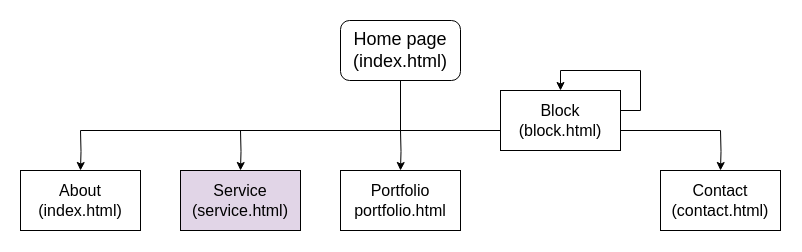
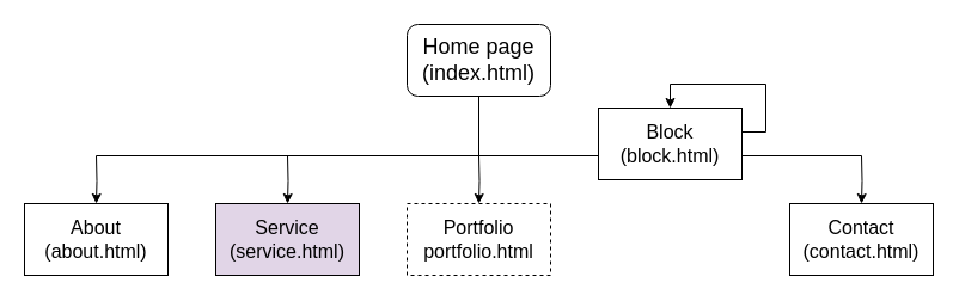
  <mxCell id="0" />
  <mxCell id="1" parent="0" />
  <mxCell id="2" value="&lt;font style=&quot;font-size: 18px;&quot;&gt;Home page&lt;br style=&quot;font-size: 18px;&quot;&gt;(index.html)&lt;/font&gt;" style="whiteSpace=wrap;html=1;fontSize=18;rounded=1;" parent="1" vertex="1"><mxGeometry x="340" y="20" width="120" height="60" as="geometry" /></mxCell>
  <mxCell id="3" style="edgeStyle=orthogonalEdgeStyle;rounded=0;orthogonalLoop=1;jettySize=auto;html=1;horizontal=0;" parent="1" target="4" edge="1"><mxGeometry relative="1" as="geometry"><mxPoint x="80" y="130" as="sourcePoint" /></mxGeometry></mxCell>
- <mxCell id="4" value="&lt;font style=&quot;font-size: 16px;&quot;&gt;About&lt;br style=&quot;font-size: 16px;&quot;&gt;(index.html)&lt;/font&gt;" style="rounded=0;whiteSpace=wrap;html=1;fontSize=16;" parent="1" vertex="1"><mxGeometry x="20" y="170" width="120" height="60" as="geometry" /></mxCell>
+ <mxCell id="4" value="&lt;font style=&quot;font-size: 16px;&quot;&gt;About&lt;br style=&quot;font-size: 16px;&quot;&gt;(about.html)&lt;/font&gt;" style="rounded=0;whiteSpace=wrap;html=1;fontSize=16;" parent="1" vertex="1"><mxGeometry x="20" y="170" width="120" height="60" as="geometry" /></mxCell>
  <mxCell id="5" style="edgeStyle=orthogonalEdgeStyle;rounded=0;orthogonalLoop=1;jettySize=auto;html=1;exitX=0.5;exitY=0;exitDx=0;exitDy=0;entryX=0.5;entryY=0;entryDx=0;entryDy=0;" parent="1" target="6" edge="1"><mxGeometry relative="1" as="geometry"><mxPoint x="240" y="130" as="sourcePoint" /></mxGeometry></mxCell>
  <mxCell id="6" value="Service&lt;br style=&quot;font-size: 16px;&quot;&gt;(service.html)" style="rounded=0;whiteSpace=wrap;html=1;fontSize=16;fillColor=#e1d5e7;" parent="1" vertex="1"><mxGeometry x="180" y="170" width="120" height="60" as="geometry" /></mxCell>
  <mxCell id="7" style="edgeStyle=orthogonalEdgeStyle;rounded=0;orthogonalLoop=1;jettySize=auto;html=1;exitX=0.5;exitY=0;exitDx=0;exitDy=0;entryX=0.5;entryY=0;entryDx=0;entryDy=0;" parent="1" target="8" edge="1"><mxGeometry relative="1" as="geometry"><mxPoint x="400" y="130" as="sourcePoint" /></mxGeometry></mxCell>
- <mxCell id="8" value="Portfolio&lt;br style=&quot;font-size: 16px;&quot;&gt;portfolio.html" style="rounded=0;whiteSpace=wrap;html=1;fontSize=16;" parent="1" vertex="1"><mxGeometry x="340" y="170" width="120" height="60" as="geometry" /></mxCell>
+ <mxCell id="8" value="Portfolio&lt;br style=&quot;font-size: 16px;&quot;&gt;portfolio.html" style="rounded=0;whiteSpace=wrap;html=1;fontSize=16;dashed=1;" parent="1" vertex="1"><mxGeometry x="340" y="170" width="120" height="60" as="geometry" /></mxCell>
  <mxCell id="9" value="" style="endArrow=none;html=1;" parent="1" edge="1"><mxGeometry width="50" height="50" relative="1" as="geometry"><mxPoint x="80" y="130" as="sourcePoint" /><mxPoint x="720" y="130" as="targetPoint" /></mxGeometry></mxCell>
  <mxCell id="10" value="" style="endArrow=none;html=1;entryX=0.5;entryY=1;entryDx=0;entryDy=0;" parent="1" target="2" edge="1"><mxGeometry width="50" height="50" relative="1" as="geometry"><mxPoint x="400" y="130" as="sourcePoint" /><mxPoint x="420" y="110" as="targetPoint" /></mxGeometry></mxCell>
  <mxCell id="11" style="edgeStyle=orthogonalEdgeStyle;rounded=0;orthogonalLoop=1;jettySize=auto;html=1;entryX=0.5;entryY=0;entryDx=0;entryDy=0;" parent="1" target="12" edge="1"><mxGeometry relative="1" as="geometry"><mxPoint x="560" y="130" as="sourcePoint" /></mxGeometry></mxCell>
  <mxCell id="12" value="Block&lt;br style=&quot;font-size: 16px;&quot;&gt;(block.html)" style="rounded=0;whiteSpace=wrap;html=1;fontSize=16;" parent="1" vertex="1"><mxGeometry x="500" y="90" width="120" height="60" as="geometry" /></mxCell>
  <mxCell id="13" style="edgeStyle=orthogonalEdgeStyle;rounded=0;orthogonalLoop=1;jettySize=auto;html=1;exitX=0.5;exitY=0;exitDx=0;exitDy=0;entryX=0.5;entryY=0;entryDx=0;entryDy=0;" parent="1" target="14" edge="1"><mxGeometry relative="1" as="geometry"><mxPoint x="720" y="130" as="sourcePoint" /></mxGeometry></mxCell>
  <mxCell id="14" value="Contact&lt;br style=&quot;font-size: 16px;&quot;&gt;(contact.html)" style="rounded=0;whiteSpace=wrap;html=1;fontSize=16;" parent="1" vertex="1"><mxGeometry x="660" y="170" width="120" height="60" as="geometry" /></mxCell>
